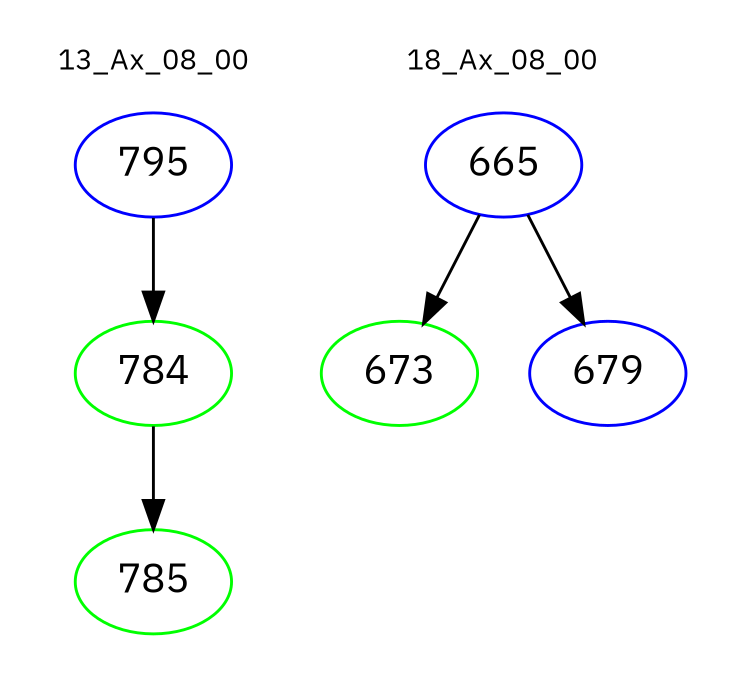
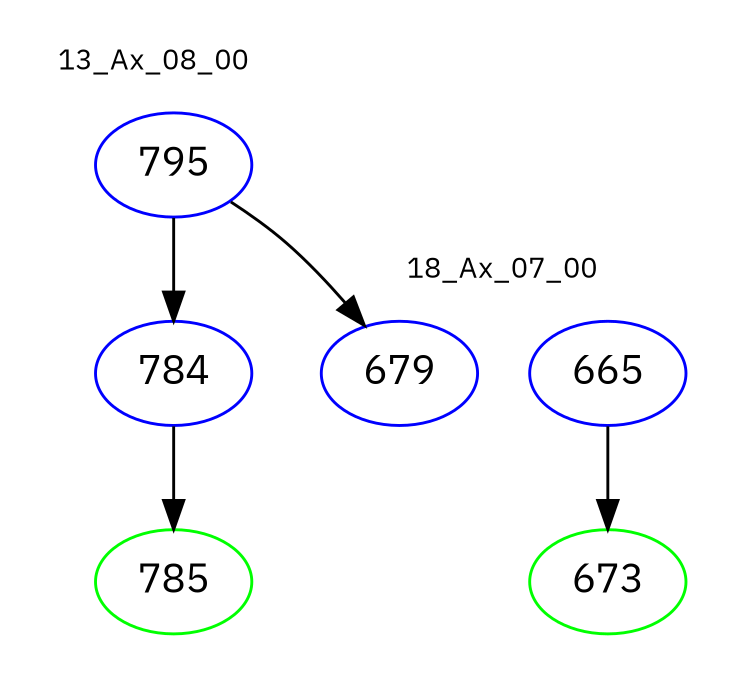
  digraph {
    fontname="IBM Plex Sans"
    node [color=blue fontname="IBM Plex Sans"]
    edge [color=black fontname="IBM Plex Sans"]
    n1 [label=795]
-   n2 [color=green label=784]
+   n2 [label=784]
    n3 [color=green label=785]
    n4 [label=665]
    n5 [color=green label=673]
    n6 [label=679]
    subgraph cluster_1 {
      color=white
      fontsize=10
      label="13_Ax_08_00"
      n1
      n2
      n3
    }
    subgraph cluster_2 {
      color=white
      fontsize=10
-     label="18_Ax_08_00"
+     label="18_Ax_07_00"
      n4
      n5
      n6
    }
    n1 -> n2
    n2 -> n3
    n4 -> n5
-   n4 -> n6
+   n1 -> n6
  }
